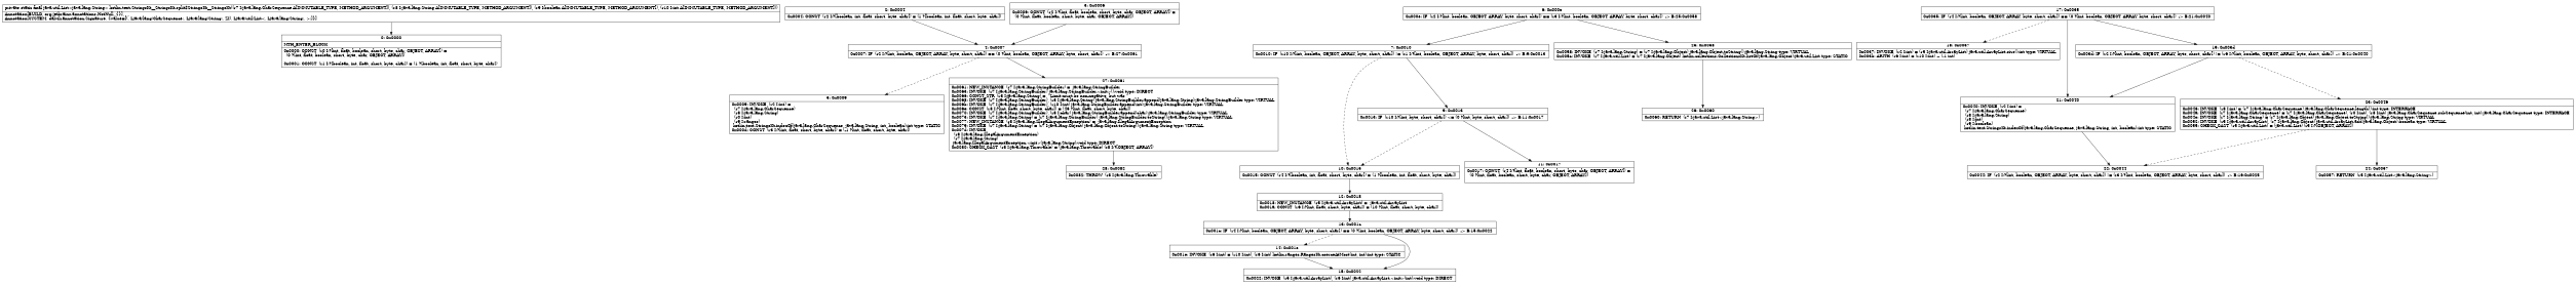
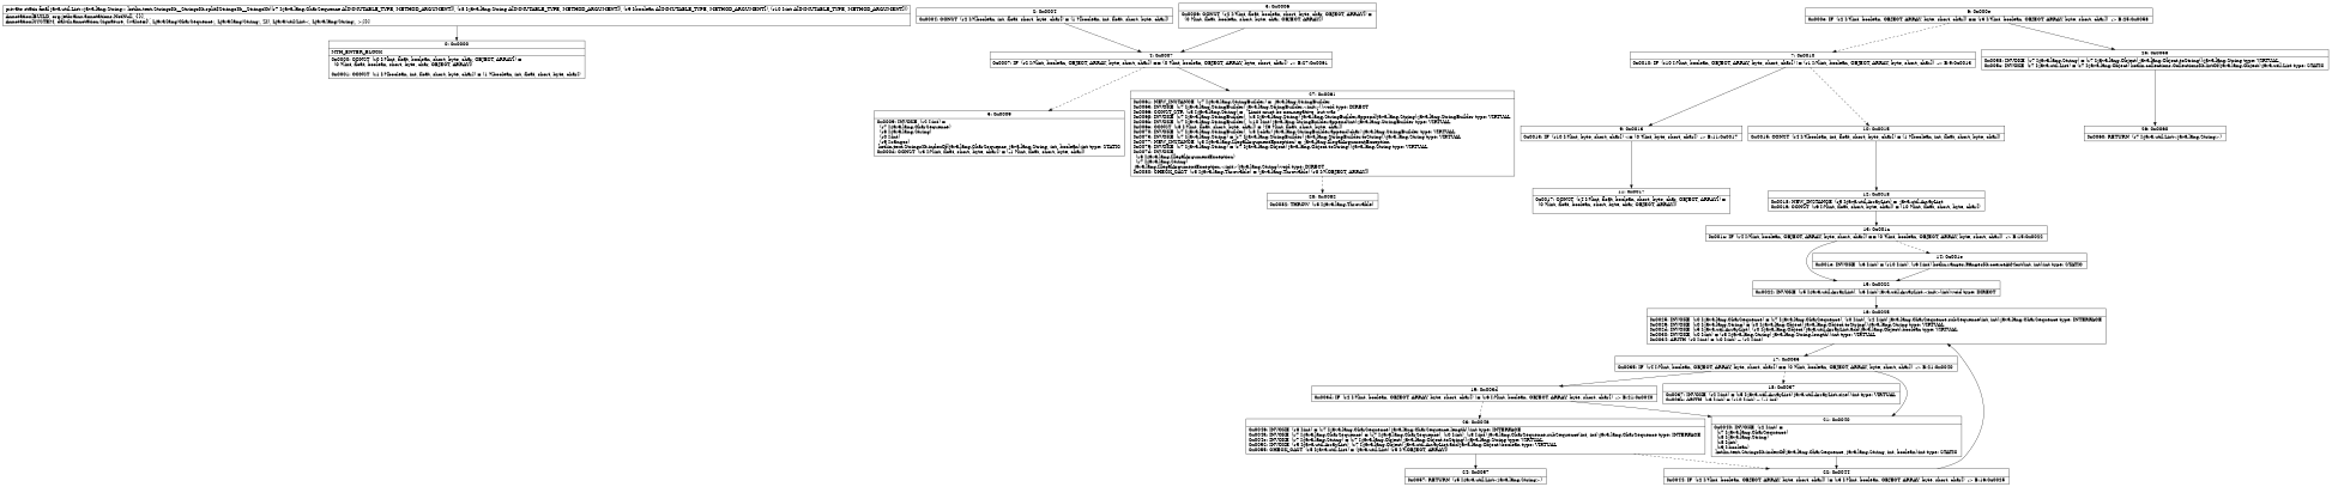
  digraph {
    node [shape=record]
    n1 [label="{0\:\ 0x0000|MTH_ENTER_BLOCK\l|0x0000: CONST  (r0 I:?[int, float, boolean, short, byte, char, OBJECT, ARRAY]) = \l  (0 ?[int, float, boolean, short, byte, char, OBJECT, ARRAY])\l \l0x0001: CONST  (r1 I:?[boolean, int, float, short, byte, char]) = (1 ?[boolean, int, float, short, byte, char]) \l}"]
    n2 [label="{2\:\ 0x0004|0x0004: CONST  (r2 I:?[boolean, int, float, short, byte, char]) = (1 ?[boolean, int, float, short, byte, char]) \l}"]
    n3 [label="{4\:\ 0x0007|0x0007: IF  (r2 I:?[int, boolean, OBJECT, ARRAY, byte, short, char]) == (0 ?[int, boolean, OBJECT, ARRAY, byte, short, char])  \-\> B:27:0x0061 \l}"]
    n4 [label="{3\:\ 0x0006|0x0006: CONST  (r2 I:?[int, float, boolean, short, byte, char, OBJECT, ARRAY]) = \l  (0 ?[int, float, boolean, short, byte, char, OBJECT, ARRAY])\l \l}"]
    n5 [label="{5\:\ 0x0009|0x0009: INVOKE  (r2 I:int) = \l  (r7 I:java.lang.CharSequence)\l  (r8 I:java.lang.String)\l  (r0 I:int)\l  (r9 I:ranges)\l kotlin.text.StringsKt.indexOf(java.lang.CharSequence, java.lang.String, int, boolean):int type: STATIC \l0x000d: CONST  (r3 I:?[int, float, short, byte, char]) = (\-1 ?[int, float, short, byte, char]) \l}"]
    n6 [label="{27\:\ 0x0061|0x0061: NEW_INSTANCE  (r7 I:java.lang.StringBuilder) =  java.lang.StringBuilder \l0x0063: INVOKE  (r7 I:java.lang.StringBuilder) java.lang.StringBuilder.\<init\>():void type: DIRECT \l0x0066: CONST_STR  (r8 I:java.lang.String) =  \"Limit must be non\-negative, but was \" \l0x0068: INVOKE  (r7 I:java.lang.StringBuilder), (r8 I:java.lang.String) java.lang.StringBuilder.append(java.lang.String):java.lang.StringBuilder type: VIRTUAL \l0x006b: INVOKE  (r7 I:java.lang.StringBuilder), (r10 I:int) java.lang.StringBuilder.append(int):java.lang.StringBuilder type: VIRTUAL \l0x006e: CONST  (r8 I:?[int, float, short, byte, char]) = (46 ?[int, float, short, byte, char]) \l0x0070: INVOKE  (r7 I:java.lang.StringBuilder), (r8 I:char) java.lang.StringBuilder.append(char):java.lang.StringBuilder type: VIRTUAL \l0x0073: INVOKE  (r7 I:java.lang.String) = (r7 I:java.lang.StringBuilder) java.lang.StringBuilder.toString():java.lang.String type: VIRTUAL \l0x0077: NEW_INSTANCE  (r8 I:java.lang.IllegalArgumentException) =  java.lang.IllegalArgumentException \l0x0079: INVOKE  (r7 I:java.lang.String) = (r7 I:java.lang.Object) java.lang.Object.toString():java.lang.String type: VIRTUAL \l0x007d: INVOKE  \l  (r8 I:java.lang.IllegalArgumentException)\l  (r7 I:java.lang.String)\l java.lang.IllegalArgumentException.\<init\>(java.lang.String):void type: DIRECT \l0x0080: CHECK_CAST  (r8 I:java.lang.Throwable) = (java.lang.Throwable) (r8 I:?[OBJECT, ARRAY]) \l}"]
    n7 [label="{28\:\ 0x0082|0x0082: THROW  (r8 I:java.lang.Throwable) \l}"]
    n8 [label="{6\:\ 0x000e|0x000e: IF  (r2 I:?[int, boolean, OBJECT, ARRAY, byte, short, char]) == (r3 I:?[int, boolean, OBJECT, ARRAY, byte, short, char])  \-\> B:25:0x0058 \l}"]
    n9 [label="{7\:\ 0x0010|0x0010: IF  (r10 I:?[int, boolean, OBJECT, ARRAY, byte, short, char]) != (r1 I:?[int, boolean, OBJECT, ARRAY, byte, short, char])  \-\> B:9:0x0013 \l}"]
    n10 [label="{25\:\ 0x0058|0x0058: INVOKE  (r7 I:java.lang.String) = (r7 I:java.lang.Object) java.lang.Object.toString():java.lang.String type: VIRTUAL \l0x005c: INVOKE  (r7 I:java.util.List) = (r7 I:java.lang.Object) kotlin.collections.CollectionsKt.listOf(java.lang.Object):java.util.List type: STATIC \l}"]
    n11 [label="{9\:\ 0x0013|0x0013: IF  (r10 I:?[int, byte, short, char]) \<= (0 ?[int, byte, short, char])  \-\> B:11:0x0017 \l}"]
    n12 [label="{10\:\ 0x0015|0x0015: CONST  (r4 I:?[boolean, int, float, short, byte, char]) = (1 ?[boolean, int, float, short, byte, char]) \l}"]
    n13 [label="{26\:\ 0x0060|0x0060: RETURN  (r7 I:java.util.List\<java.lang.String\>) \l}"]
    n14 [label="{11\:\ 0x0017|0x0017: CONST  (r4 I:?[int, float, boolean, short, byte, char, OBJECT, ARRAY]) = \l  (0 ?[int, float, boolean, short, byte, char, OBJECT, ARRAY])\l \l}"]
    n15 [label="{12\:\ 0x0018|0x0018: NEW_INSTANCE  (r5 I:java.util.ArrayList) =  java.util.ArrayList \l0x001a: CONST  (r6 I:?[int, float, short, byte, char]) = (10 ?[int, float, short, byte, char]) \l}"]
    n16 [label="{13\:\ 0x001c|0x001c: IF  (r4 I:?[int, boolean, OBJECT, ARRAY, byte, short, char]) == (0 ?[int, boolean, OBJECT, ARRAY, byte, short, char])  \-\> B:15:0x0022 \l}"]
    n17 [label="{14\:\ 0x001e|0x001e: INVOKE  (r6 I:int) = (r10 I:int), (r6 I:int) kotlin.ranges.RangesKt.coerceAtMost(int, int):int type: STATIC \l}"]
    n18 [label="{15\:\ 0x0022|0x0022: INVOKE  (r5 I:java.util.ArrayList), (r6 I:int) java.util.ArrayList.\<init\>(int):void type: DIRECT \l}"]
+   n19 [label="{16\:\ 0x0025|0x0025: INVOKE  (r0 I:java.lang.CharSequence) = (r7 I:java.lang.CharSequence), (r0 I:int), (r2 I:int) java.lang.CharSequence.subSequence(int, int):java.lang.CharSequence type: INTERFACE \l0x0029: INVOKE  (r0 I:java.lang.String) = (r0 I:java.lang.Object) java.lang.Object.toString():java.lang.String type: VIRTUAL \l0x002d: INVOKE  (r5 I:java.util.ArrayList), (r0 I:java.lang.Object) java.util.ArrayList.add(java.lang.Object):boolean type: VIRTUAL \l0x0030: INVOKE  (r0 I:int) = (r8 I:java.lang.String) java.lang.String.length():int type: VIRTUAL \l0x0034: ARITH  (r0 I:int) = (r0 I:int) + (r2 I:int) \l}"]
    n20 [label="{17\:\ 0x0035|0x0035: IF  (r4 I:?[int, boolean, OBJECT, ARRAY, byte, short, char]) == (0 ?[int, boolean, OBJECT, ARRAY, byte, short, char])  \-\> B:21:0x0040 \l}"]
    n21 [label="{18\:\ 0x0037|0x0037: INVOKE  (r2 I:int) = (r5 I:java.util.ArrayList) java.util.ArrayList.size():int type: VIRTUAL \l0x003b: ARITH  (r6 I:int) = (r10 I:int) + (\-1 int) \l}"]
    n22 [label="{21\:\ 0x0040|0x0040: INVOKE  (r2 I:int) = \l  (r7 I:java.lang.CharSequence)\l  (r8 I:java.lang.String)\l  (r8 I:int)\l  (r9 I:boolean)\l kotlin.text.StringsKt.indexOf(java.lang.CharSequence, java.lang.String, int, boolean):int type: STATIC \l}"]
    n23 [label="{19\:\ 0x003d|0x003d: IF  (r2 I:?[int, boolean, OBJECT, ARRAY, byte, short, char]) != (r6 I:?[int, boolean, OBJECT, ARRAY, byte, short, char])  \-\> B:21:0x0040 \l}"]
    n24 [label="{22\:\ 0x0044|0x0044: IF  (r2 I:?[int, boolean, OBJECT, ARRAY, byte, short, char]) != (r3 I:?[int, boolean, OBJECT, ARRAY, byte, short, char])  \-\> B:16:0x0025 \l}"]
    n25 [label="{23\:\ 0x0046|0x0046: INVOKE  (r8 I:int) = (r7 I:java.lang.CharSequence) java.lang.CharSequence.length():int type: INTERFACE \l0x004a: INVOKE  (r7 I:java.lang.CharSequence) = (r7 I:java.lang.CharSequence), (r0 I:int), (r8 I:int) java.lang.CharSequence.subSequence(int, int):java.lang.CharSequence type: INTERFACE \l0x004e: INVOKE  (r7 I:java.lang.String) = (r7 I:java.lang.Object) java.lang.Object.toString():java.lang.String type: VIRTUAL \l0x0052: INVOKE  (r5 I:java.util.ArrayList), (r7 I:java.lang.Object) java.util.ArrayList.add(java.lang.Object):boolean type: VIRTUAL \l0x0055: CHECK_CAST  (r5 I:java.util.List) = (java.util.List) (r5 I:?[OBJECT, ARRAY]) \l}"]
    n26 [label="{24\:\ 0x0057|0x0057: RETURN  (r5 I:java.util.List\<java.lang.String\>) \l}"]
    n27 [label="{private static final java.util.List\<java.lang.String\> kotlin.text.StringsKt__StringsKt.split$StringsKt__StringsKt((r7 I:java.lang.CharSequence A[IMMUTABLE_TYPE, METHOD_ARGUMENT]), (r8 I:java.lang.String A[IMMUTABLE_TYPE, METHOD_ARGUMENT]), (r9 I:boolean A[IMMUTABLE_TYPE, METHOD_ARGUMENT]), (r10 I:int A[IMMUTABLE_TYPE, METHOD_ARGUMENT]))  | Annotation[BUILD, org.jetbrains.annotations.NotNull, \{\}], , , \lAnnotation[SYSTEM, dalvik.annotation.Signature, \{value=[(, Ljava\/lang\/CharSequence;, Ljava\/lang\/String;, ZI), Ljava\/util\/List\<, Ljava\/lang\/String;, \>;]\}]\l}"]
    n2 -> n3
    n3 -> n5 [style=dashed]
    n3 -> n6
    n4 -> n3
-   n6 -> n7
-   n8 -> n9 [style=solid]
+   n6 -> n7 [style=dashed]
+   n8 -> n9 [style=dashed]
    n8 -> n10
    n9 -> n11
    n9 -> n12 [style=dashed]
    n10 -> n13
-   n11 -> n12 [style=dashed]
    n11 -> n14
    n12 -> n15
    n15 -> n16
    n16 -> n17 [style=dashed]
    n16 -> n18
    n17 -> n18
+   n18 -> n19
+   n19 -> n20
    n20 -> n21 [style=dashed]
    n20 -> n22
    n20 -> n23
    n22 -> n24
    n23 -> n22
    n23 -> n25 [style=dashed]
+   n24 -> n19
    n25 -> n24 [style=dashed]
    n25 -> n26
    n27 -> n1
  }
